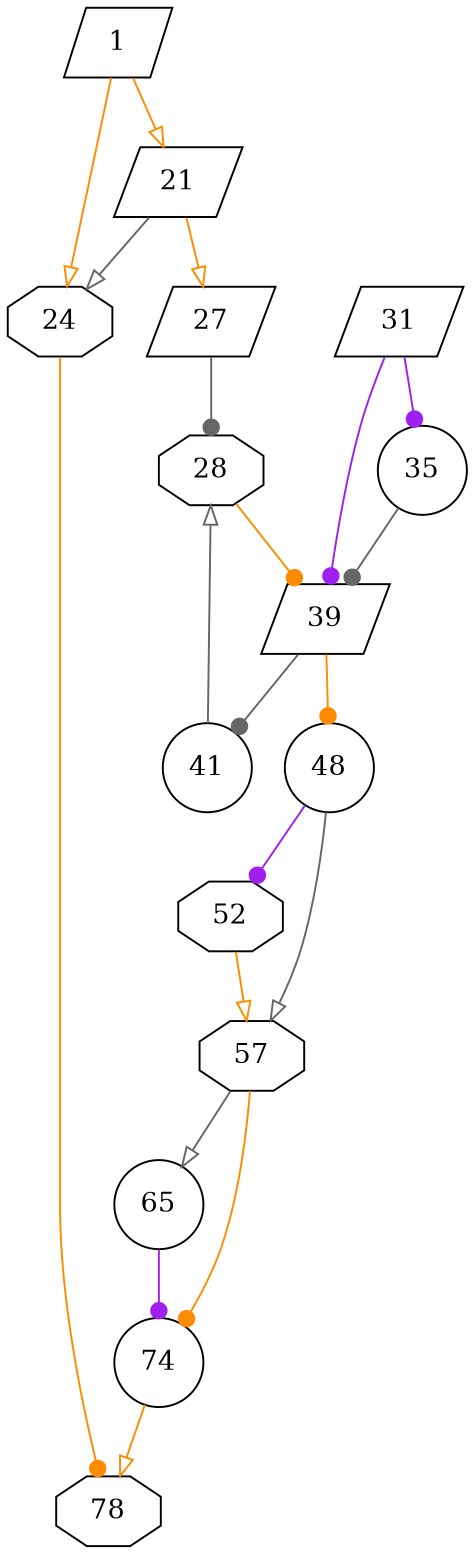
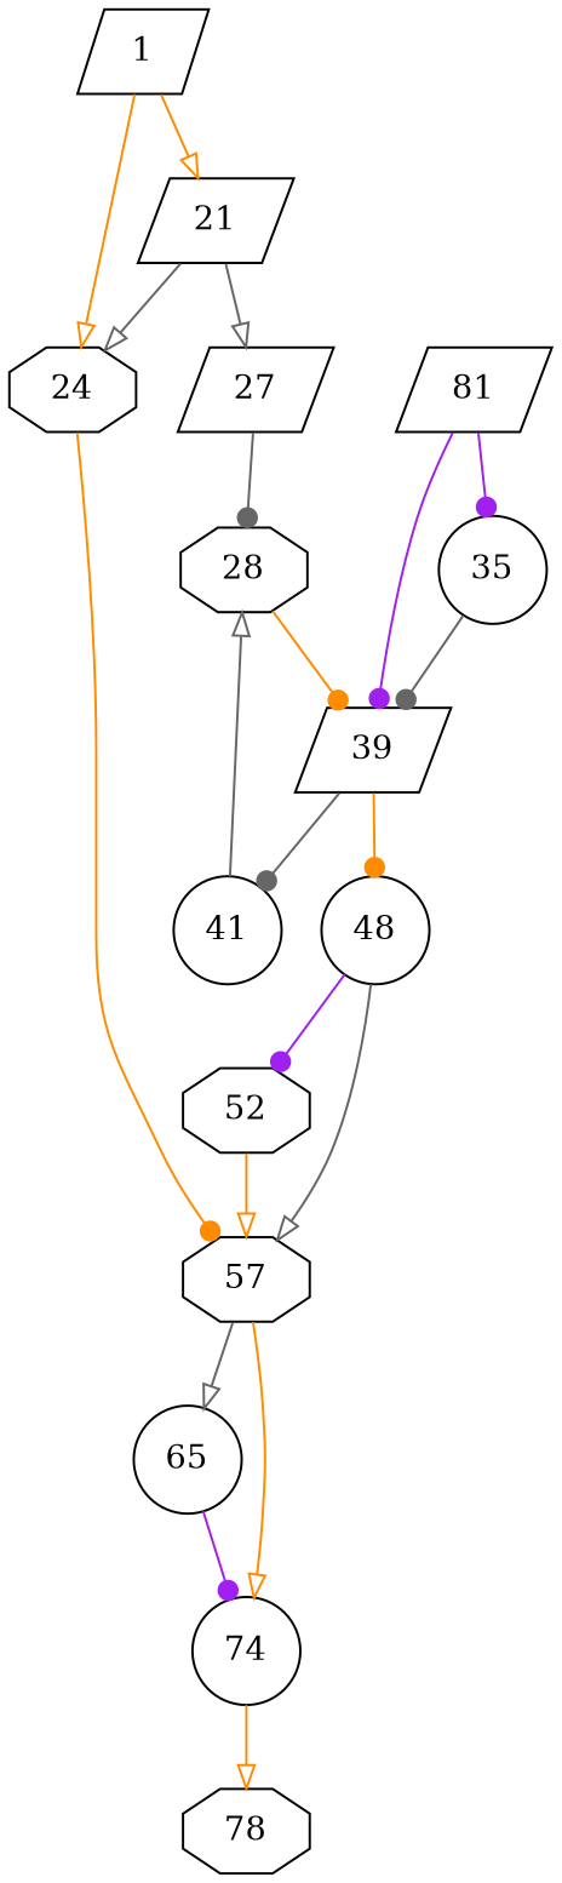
  strict digraph {
    node [shape=parallelogram]
    edge [arrowhead=onormal color=darkorange]
    1 [entry=true]
    24 [shape=octagon]
    21
    78 [shape=octagon]
    27
    28 [shape=octagon]
    39
-   31
+   31 [label=81]
    35 [shape=circle]
    41 [shape=circle]
    48 [shape=circle]
    52 [shape=octagon]
    57 [shape=octagon]
    65 [shape=circle]
    74 [shape=circle]
    1 -> 24 [cond=true]
    1 -> 21 [cond=false]
-   24 -> 78 [arrowhead=dot]
+   24 -> 57 [arrowhead=dot]
    21 -> 24 [color=gray40 cond=true]
-   21 -> 27 [cond=false]
+   21 -> 27 [color=gray40 cond=false]
    27 -> 28 [arrowhead=dot color=gray40]
    28 -> 39 [arrowhead=dot cond=false]
    39 -> 41 [arrowhead=dot color=gray40 cond=true]
    39 -> 48 [arrowhead=dot cond=false]
    31 -> 39 [arrowhead=dot color=purple cond=false]
    31 -> 35 [arrowhead=dot color=purple cond=true]
    35 -> 39 [arrowhead=dot color=gray40]
    41 -> 28 [color=gray40]
    48 -> 52 [arrowhead=dot color=purple cond=true]
    48 -> 57 [color=gray40 cond=false]
    52 -> 57
    57 -> 65 [color=gray40 cond=true]
-   57 -> 74 [arrowhead=dot cond=false]
+   57 -> 74 [cond=false]
    65 -> 74 [arrowhead=dot color=purple]
    74 -> 78
  }
